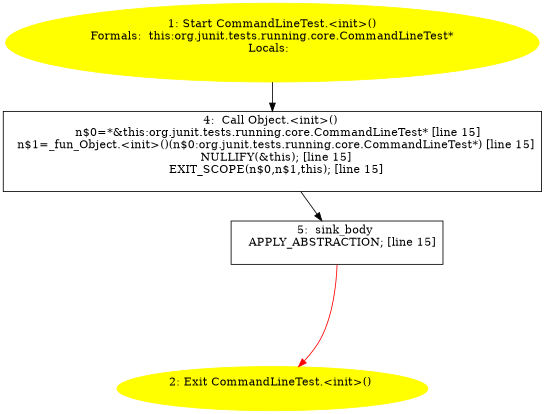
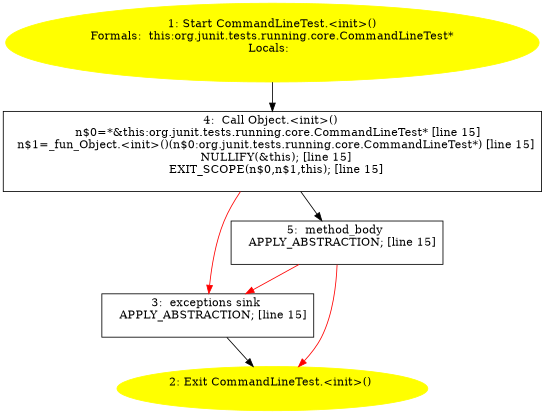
  digraph {
    node [shape=box]
    n1 [color=yellow label="1: Start CommandLineTest.<init>()\nFormals:  this:org.junit.tests.running.core.CommandLineTest*\nLocals:  \n  " style=filled shape=""]
    n2 [label="4:  Call Object.<init>() \n   n$0=*&this:org.junit.tests.running.core.CommandLineTest* [line 15]\n  n$1=_fun_Object.<init>()(n$0:org.junit.tests.running.core.CommandLineTest*) [line 15]\n  NULLIFY(&this); [line 15]\n  EXIT_SCOPE(n$0,n$1,this); [line 15]\n "]
-   n4 [label="5:  sink_body \n   APPLY_ABSTRACTION; [line 15]\n "]
+   n3 [label="3:  exceptions sink \n   APPLY_ABSTRACTION; [line 15]\n "]
+   n4 [label="5:  method_body \n   APPLY_ABSTRACTION; [line 15]\n "]
    n5 [color=yellow label="2: Exit CommandLineTest.<init>() \n  " style=filled shape=""]
    n1 -> n2
+   n2 -> n3 [color=red]
    n2 -> n4
+   n3 -> n5
+   n4 -> n3 [color=red]
    n4 -> n5 [color=red]
  }
